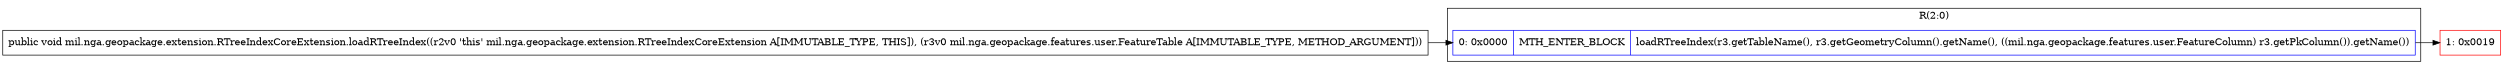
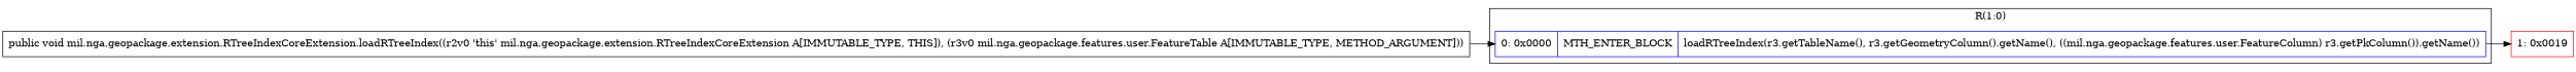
  digraph {
    rankdir=LR
    node [shape=record]
    n1 [color=blue label="{0\:\ 0x0000|MTH_ENTER_BLOCK\l|loadRTreeIndex(r3.getTableName(), r3.getGeometryColumn().getName(), ((mil.nga.geopackage.features.user.FeatureColumn) r3.getPkColumn()).getName())\l}"]
    n2 [color=red label="{1\:\ 0x0019}"]
    n3 [label="{public void mil.nga.geopackage.extension.RTreeIndexCoreExtension.loadRTreeIndex((r2v0 'this' mil.nga.geopackage.extension.RTreeIndexCoreExtension A[IMMUTABLE_TYPE, THIS]), (r3v0 mil.nga.geopackage.features.user.FeatureTable A[IMMUTABLE_TYPE, METHOD_ARGUMENT])) }"]
    subgraph cluster_1 {
-     label="R(2:0)"
+     label="R(1:0)"
      n1
    }
    n1 -> n2
    n3 -> n1
  }
